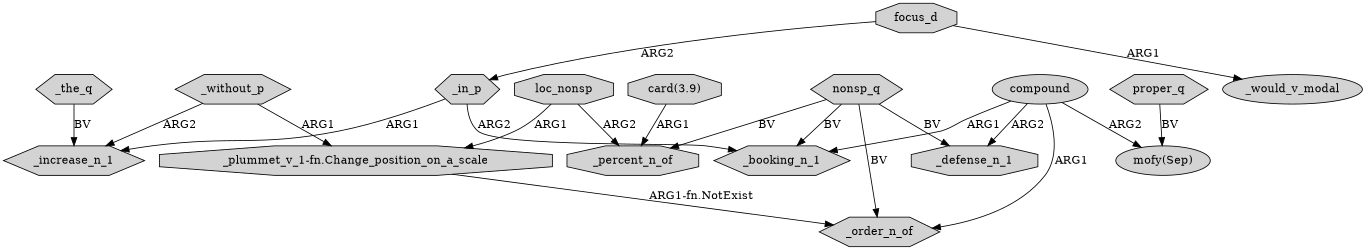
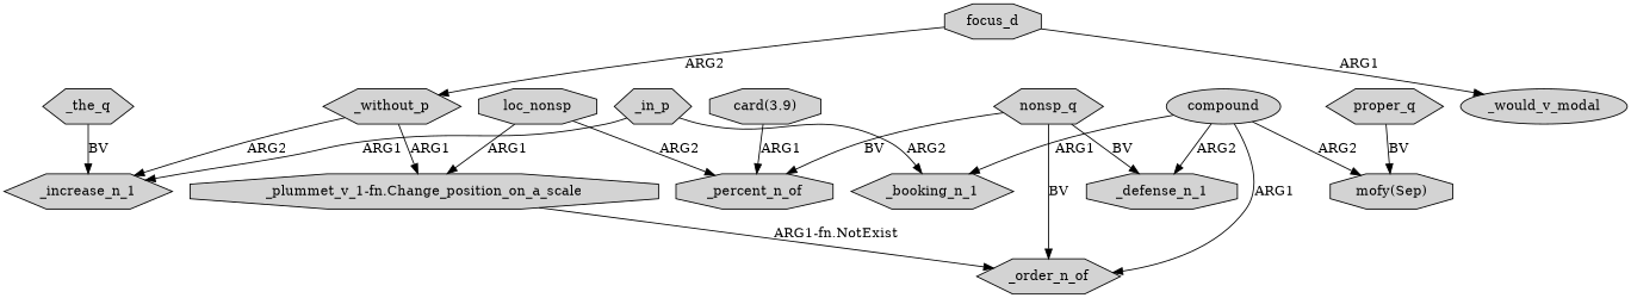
  digraph {
    fontname="DejaVu Serif"
    node [fontname="DejaVu Serif" shape=hexagon style=filled]
    edge [fontname="DejaVu Serif"]
    _without_p
    _increase_n_1
    "_plummet_v_1-fn.Change_position_on_a_scale" [shape=octagon]
    _order_n_of
    focus_d [shape=octagon]
    _would_v_modal [shape=ellipse]
    n7 [label=nonsp_q]
    _percent_n_of [shape=octagon]
    _defense_n_1 [shape=octagon]
    _booking_n_1
    _the_q
    "card(3.9)" [shape=octagon]
    compound [shape=ellipse]
-   "mofy(Sep)" [shape=ellipse]
+   "mofy(Sep)" [shape=octagon]
    proper_q
    loc_nonsp [shape=octagon]
    _in_p
    _without_p -> _increase_n_1 [label=ARG2]
    _without_p -> "_plummet_v_1-fn.Change_position_on_a_scale" [label=ARG1]
    "_plummet_v_1-fn.Change_position_on_a_scale" -> _order_n_of [label="ARG1-fn.NotExist"]
-   focus_d -> _in_p [label=ARG2]
+   focus_d -> _without_p [label=ARG2]
    focus_d -> _would_v_modal [label=ARG1]
    n7 -> _order_n_of [label=BV]
    n7 -> _percent_n_of [label=BV]
    n7 -> _defense_n_1 [label=BV]
-   n7 -> _booking_n_1 [label=BV]
    _the_q -> _increase_n_1 [label=BV]
    "card(3.9)" -> _percent_n_of [label=ARG1]
    compound -> _order_n_of [label=ARG1]
    compound -> _defense_n_1 [label=ARG2]
    compound -> _booking_n_1 [label=ARG1]
    compound -> "mofy(Sep)" [label=ARG2]
    proper_q -> "mofy(Sep)" [label=BV]
    loc_nonsp -> "_plummet_v_1-fn.Change_position_on_a_scale" [label=ARG1]
    loc_nonsp -> _percent_n_of [label=ARG2]
    _in_p -> _increase_n_1 [label=ARG1]
    _in_p -> _booking_n_1 [label=ARG2]
  }
